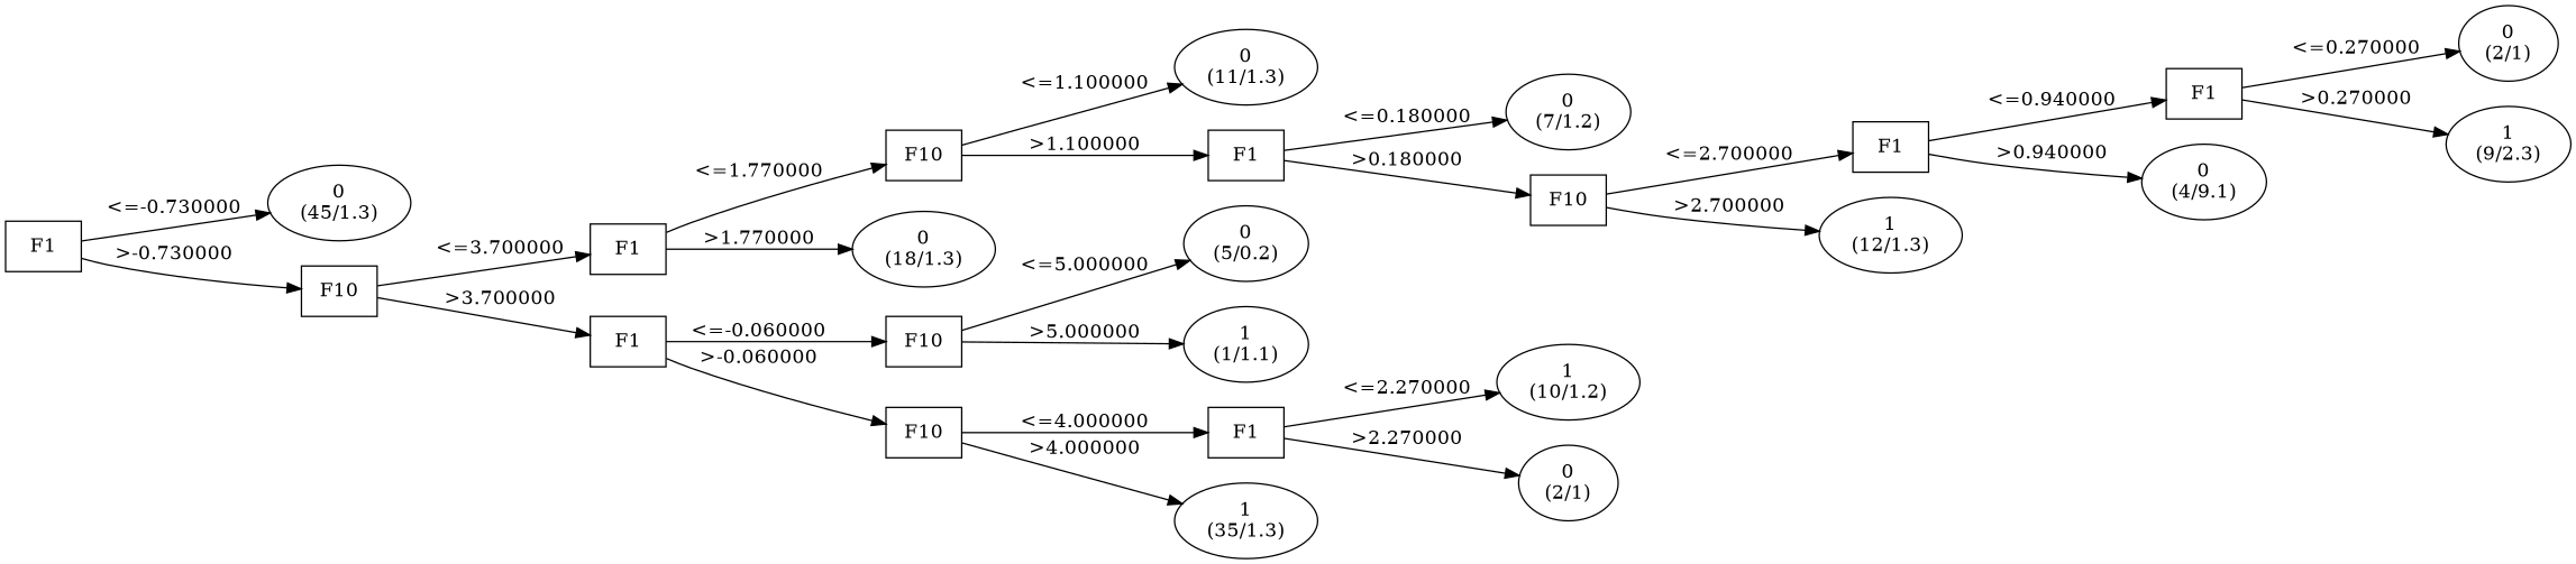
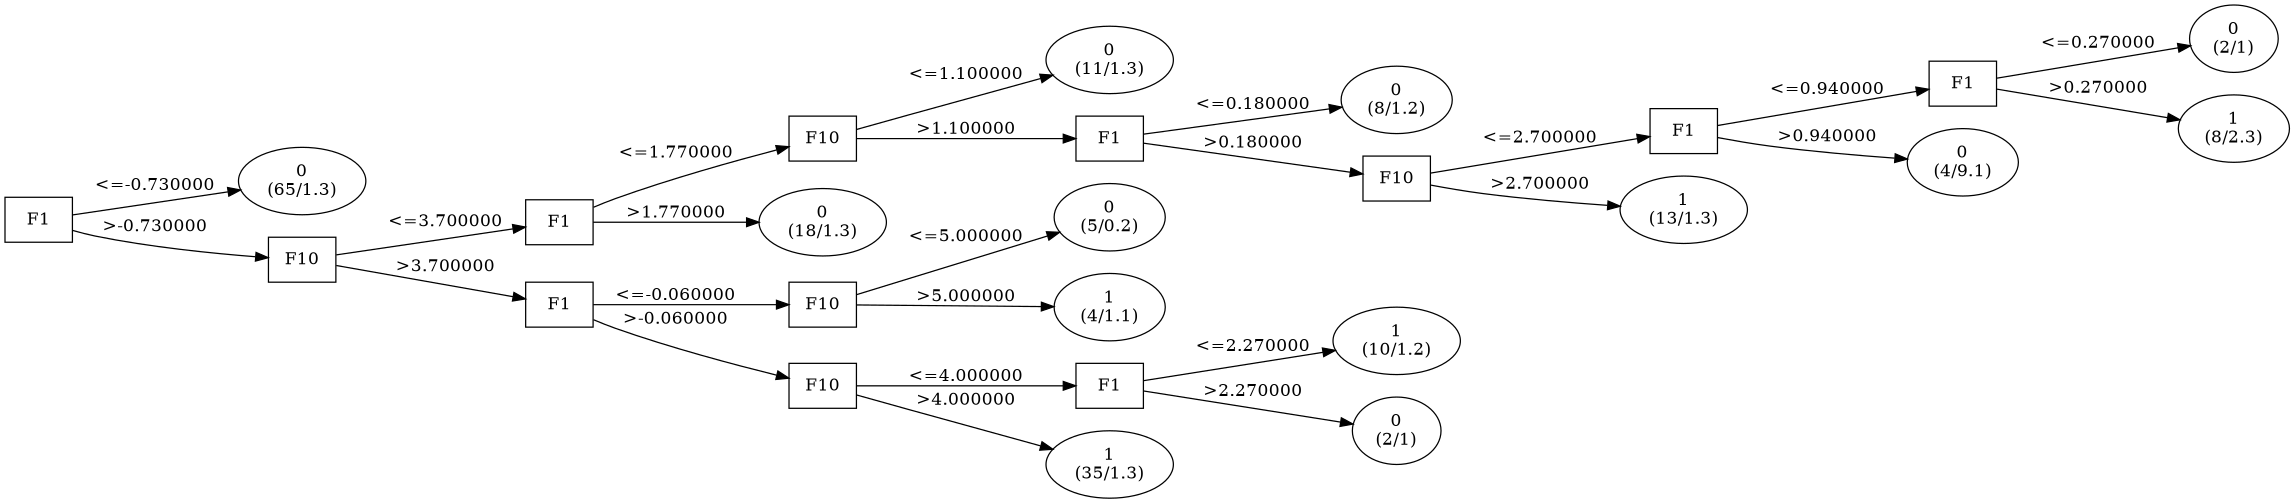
  digraph {
    rankdir=LR
    node [shape=ellipse]
    n1 [label="F1\n" shape=box]
-   n2 [label="0\n(45/1.3)"]
+   n2 [label="0\n(65/1.3)"]
    n3 [label="F10\n" shape=box]
    n4 [label="F1\n" shape=box]
    n5 [label="F1\n" shape=box]
    n6 [label="F10\n" shape=box]
    n7 [label="0\n(18/1.3)"]
    n8 [label="F10\n" shape=box]
    n9 [label="F10\n" shape=box]
    n10 [label="0\n(11/1.3)"]
    n11 [label="F1\n" shape=box]
-   n12 [label="0\n(7/1.2)"]
+   n12 [label="0\n(8/1.2)"]
    n13 [label="F10\n" shape=box]
    n14 [label="F1\n" shape=box]
-   n15 [label="1\n(12/1.3)"]
+   n15 [label="1\n(13/1.3)"]
    n16 [label="F1\n" shape=box]
    n17 [label="0\n(4/9.1)"]
    n18 [label="0\n(2/1)"]
-   n19 [label="1\n(9/2.3)"]
+   n19 [label="1\n(8/2.3)"]
    n20 [label="0\n(5/0.2)"]
-   n21 [label="1\n(1/1.1)"]
+   n21 [label="1\n(4/1.1)"]
    n22 [label="F1\n" shape=box]
    n23 [label="1\n(35/1.3)"]
    n24 [label="1\n(10/1.2)"]
    n25 [label="0\n(2/1)"]
    n1 -> n2 [label="<=-0.730000"]
    n1 -> n3 [label=">-0.730000"]
    n3 -> n4 [label="<=3.700000"]
    n3 -> n5 [label=">3.700000"]
    n4 -> n6 [label="<=1.770000"]
    n4 -> n7 [label=">1.770000"]
    n5 -> n8 [label="<=-0.060000"]
    n5 -> n9 [label=">-0.060000"]
    n6 -> n10 [label="<=1.100000"]
    n6 -> n11 [label=">1.100000"]
    n8 -> n20 [label="<=5.000000"]
    n8 -> n21 [label=">5.000000"]
    n9 -> n22 [label="<=4.000000"]
    n9 -> n23 [label=">4.000000"]
    n11 -> n12 [label="<=0.180000"]
    n11 -> n13 [label=">0.180000"]
    n13 -> n14 [label="<=2.700000"]
    n13 -> n15 [label=">2.700000"]
    n14 -> n16 [label="<=0.940000"]
    n14 -> n17 [label=">0.940000"]
    n16 -> n18 [label="<=0.270000"]
    n16 -> n19 [label=">0.270000"]
    n22 -> n24 [label="<=2.270000"]
    n22 -> n25 [label=">2.270000"]
  }
